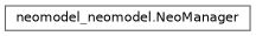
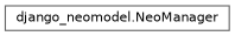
  digraph {
    rankdir=TB
-   n1 [color=gray40 fillcolor=white fontname=Helvetica fontsize=10 height=0.2 label="neomodel_neomodel.NeoManager" shape=record style=filled width=0.4]
+   n1 [color=gray40 fillcolor=white fontname=Helvetica fontsize=10 height=0.2 label="django_neomodel.NeoManager" shape=record style=filled width=0.4]
  }
